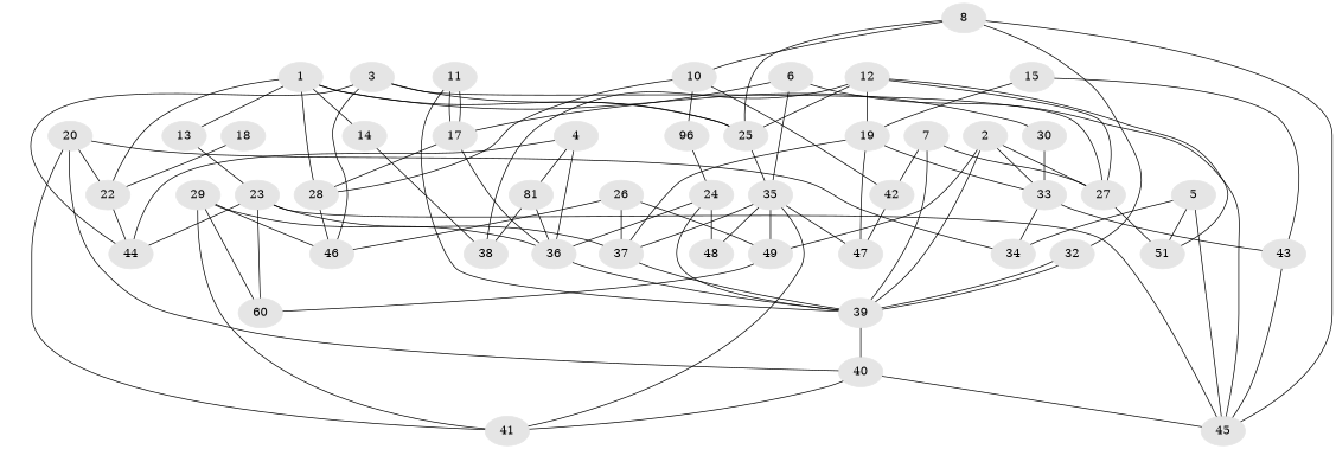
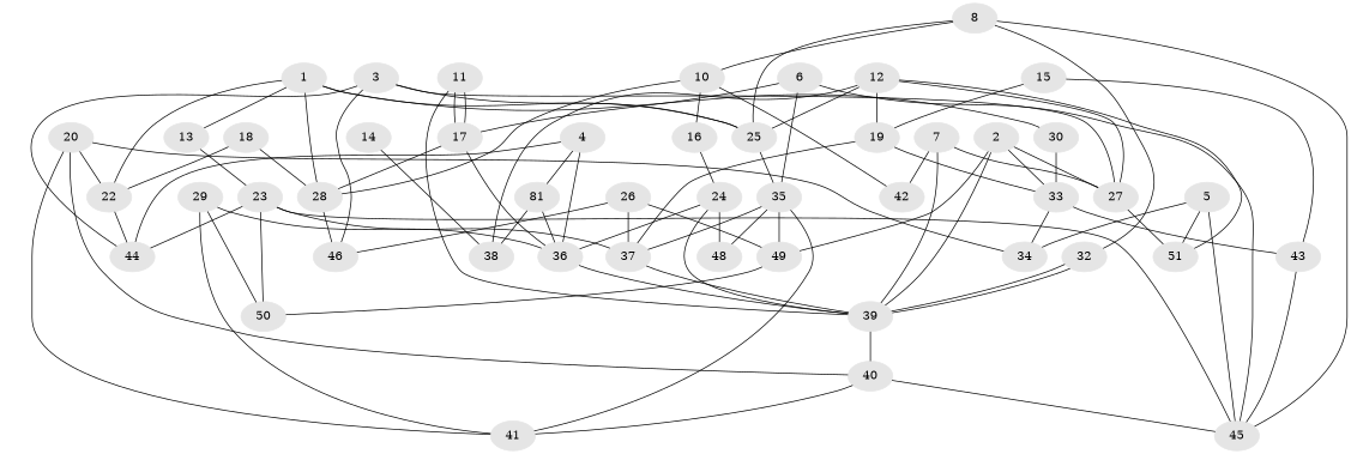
  graph {
    node [color=gray90 style=filled]
    1
    13
    14
    22
    25
    28
    30
    23
    38
    44
    35
    46
    33
    2
    27
    39
    49
    51
    34
    43
    40
-   50 [label=60]
+   50
    3
    4
    n25 [label=81]
    36
    5
    45
    8
    10
    32
    6
    17
    37
-   47
    41
    48
    7
    42
-   16 [label=96]
+   16
    24
    11
    12
    19
    15
    18
    20
    26
    29
    1 -- 13
-   1 -- 14
    1 -- 22
    1 -- 25
    1 -- 28
    1 -- 30
    13 -- 23
    14 -- 38
    22 -- 44
    25 -- 35
    28 -- 46
    30 -- 33
    23 -- 44
    23 -- 50
    23 -- 45
    23 -- 37
    35 -- 49
    35 -- 37
-   35 -- 47
    35 -- 41
    35 -- 48
    33 -- 34
    33 -- 43
    2 -- 33
    2 -- 27
    2 -- 39
    2 -- 49
    27 -- 51
    39 -- 40
    49 -- 50
    43 -- 45
    40 -- 45
    40 -- 41
    3 -- 25
    3 -- 44
    3 -- 46
    3 -- 27
    4 -- 44
    4 -- n25
    4 -- 36
    n25 -- 38
    n25 -- 36
    36 -- 39
    5 -- 51
    5 -- 34
    5 -- 45
    8 -- 25
    8 -- 45
    8 -- 10
    8 -- 32
    10 -- 28
    10 -- 42
    10 -- 16
    32 -- 39
    32 -- 39
    6 -- 35
    6 -- 45
    6 -- 17
    17 -- 28
    17 -- 36
    37 -- 39
    7 -- 27
    7 -- 39
    7 -- 42
-   42 -- 47
    16 -- 24
    24 -- 39
    24 -- 36
    24 -- 48
    11 -- 39
    11 -- 17
    11 -- 17
    12 -- 25
    12 -- 38
    12 -- 27
    12 -- 51
    12 -- 19
    19 -- 33
    19 -- 37
-   19 -- 47
    15 -- 43
    15 -- 19
    18 -- 22
+   18 -- 28
    20 -- 22
    20 -- 34
    20 -- 40
    20 -- 41
    26 -- 46
    26 -- 49
    26 -- 37
-   29 -- 46
    29 -- 50
    29 -- 36
    29 -- 41
  }
